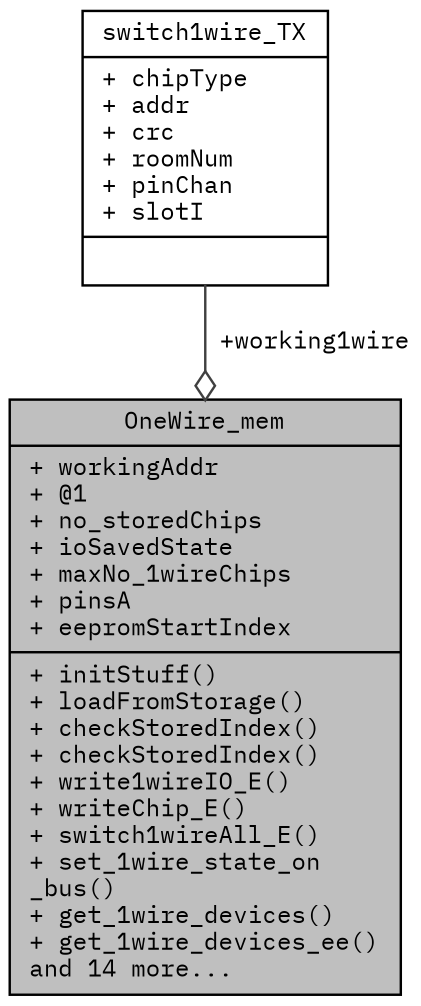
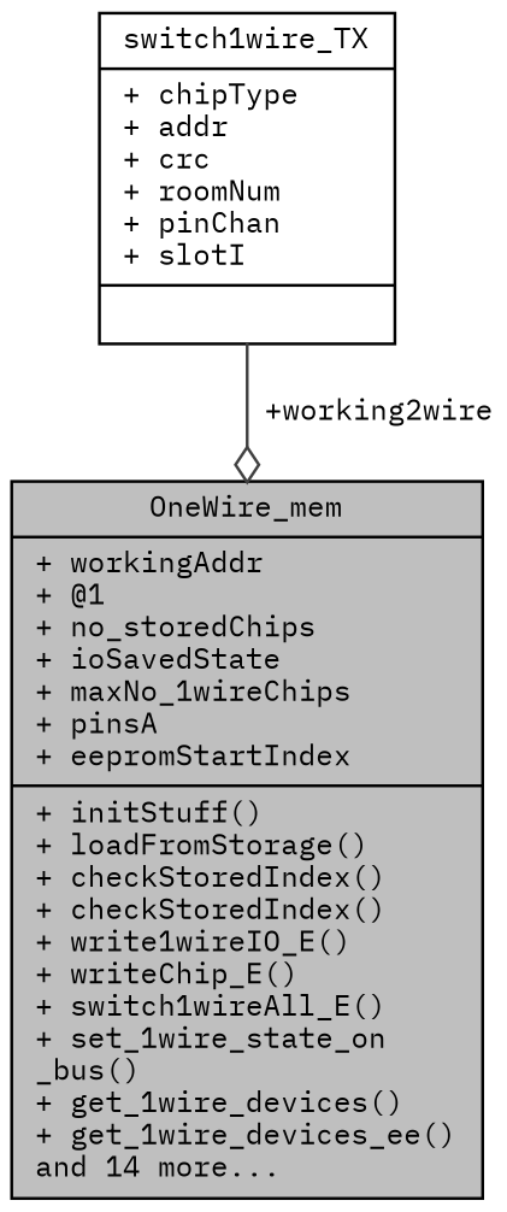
  digraph {
    fontname="IBM Plex Mono"
    node [color=black fontname="IBM Plex Mono" fontsize=10 shape=record style=filled]
    n1 [fillcolor=grey75 fontcolor=black height=0.2 label="{OneWire_mem\n|+ workingAddr\l+ @1\l+ no_storedChips\l+ ioSavedState\l+ maxNo_1wireChips\l+ pinsA\l+ eepromStartIndex\l|+ initStuff()\l+ loadFromStorage()\l+ checkStoredIndex()\l+ checkStoredIndex()\l+ write1wireIO_E()\l+ writeChip_E()\l+ switch1wireAll_E()\l+ set_1wire_state_on\l_bus()\l+ get_1wire_devices()\l+ get_1wire_devices_ee()\land 14 more...\l}" width=0.4]
    n2 [fillcolor=white height=0.2 label="{switch1wire_TX\n|+ chipType\l+ addr\l+ crc\l+ roomNum\l+ pinChan\l+ slotI\l|}" width=0.4]
-   n2 -> n1 [arrowhead=odiamond color=grey25 fontname="IBM Plex Mono" fontsize=10 label=" +working1wire" labelfontname=Helvetica labelfontsize=10 style=solid]
+   n2 -> n1 [arrowhead=odiamond color=grey25 fontname="IBM Plex Mono" fontsize=10 label=" +working2wire" labelfontname=Helvetica labelfontsize=10 style=solid]
  }
